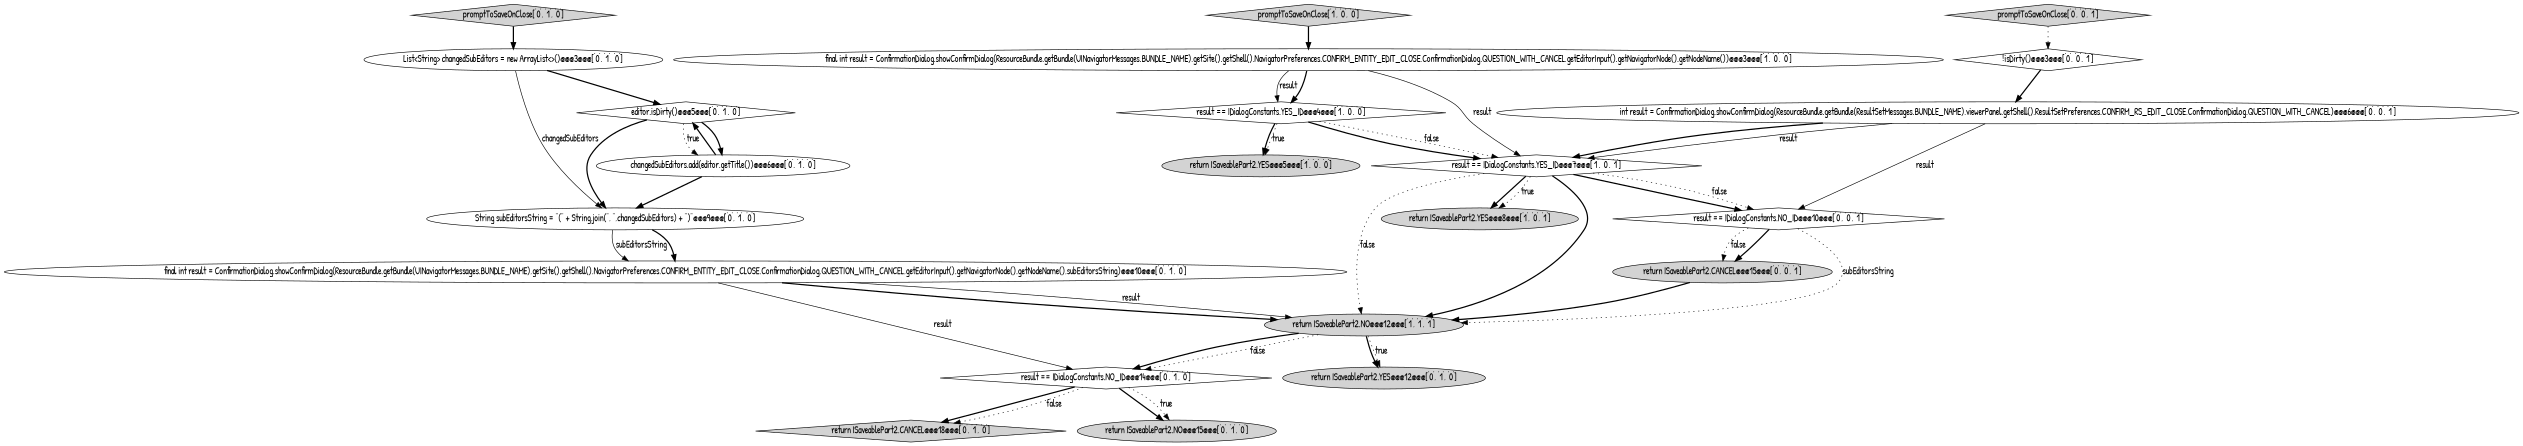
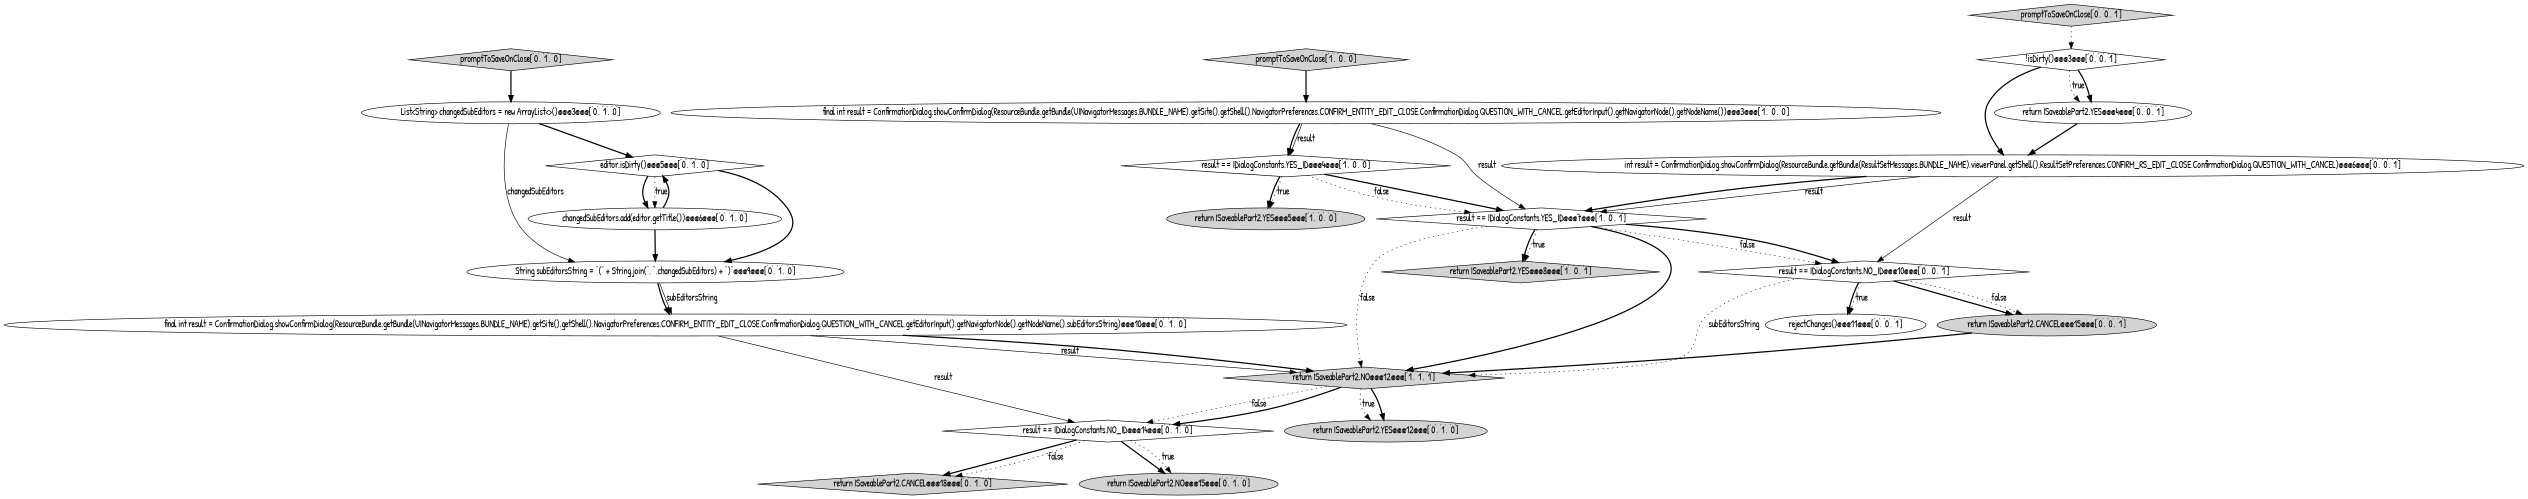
  digraph {
    fontname="Patrick Hand"
    node [fillcolor=white fontname="Patrick Hand" shape=ellipse style=filled]
    edge [fontname="Patrick Hand" style=bold]
    n1 [label="editor.isDirty()@@@5@@@['0', '1', '0']" shape=diamond]
    n2 [label="changedSubEditors.add(editor.getTitle())@@@6@@@['0', '1', '0']"]
    n3 [label="String subEditorsString = \"(\" + String.join(\", \",changedSubEditors) + \")\"@@@9@@@['0', '1', '0']"]
    n4 [label="final int result = ConfirmationDialog.showConfirmDialog(ResourceBundle.getBundle(UINavigatorMessages.BUNDLE_NAME),getSite().getShell(),NavigatorPreferences.CONFIRM_ENTITY_EDIT_CLOSE,ConfirmationDialog.QUESTION_WITH_CANCEL,getEditorInput().getNavigatorNode().getNodeName(),subEditorsString)@@@10@@@['0', '1', '0']"]
-   n5 [fillcolor=lightgray label="return ISaveablePart2.NO@@@12@@@['1', '1', '1']"]
+   n5 [fillcolor=lightgray label="return ISaveablePart2.NO@@@12@@@['1', '1', '1']" shape=diamond]
    n6 [fillcolor=lightgray label="return ISaveablePart2.YES@@@12@@@['0', '1', '0']"]
    n7 [label="result == IDialogConstants.NO_ID@@@14@@@['0', '1', '0']" shape=diamond]
    n8 [fillcolor=lightgray label="return ISaveablePart2.CANCEL@@@18@@@['0', '1', '0']" shape=diamond]
    n9 [fillcolor=lightgray label="return ISaveablePart2.NO@@@15@@@['0', '1', '0']"]
    n10 [fillcolor=lightgray label="promptToSaveOnClose['1', '0', '0']" shape=diamond]
    n11 [label="final int result = ConfirmationDialog.showConfirmDialog(ResourceBundle.getBundle(UINavigatorMessages.BUNDLE_NAME),getSite().getShell(),NavigatorPreferences.CONFIRM_ENTITY_EDIT_CLOSE,ConfirmationDialog.QUESTION_WITH_CANCEL,getEditorInput().getNavigatorNode().getNodeName())@@@3@@@['1', '0', '0']"]
    n12 [label="result == IDialogConstants.YES_ID@@@4@@@['1', '0', '0']" shape=diamond]
    n13 [label="result == IDialogConstants.YES_ID@@@7@@@['1', '0', '1']" shape=diamond]
    n14 [fillcolor=lightgray label="return ISaveablePart2.YES@@@5@@@['1', '0', '0']"]
    n15 [label="result == IDialogConstants.NO_ID@@@10@@@['0', '0', '1']" shape=diamond]
+   n16 [label="rejectChanges()@@@11@@@['0', '0', '1']"]
    n17 [fillcolor=lightgray label="return ISaveablePart2.CANCEL@@@15@@@['0', '0', '1']"]
-   n18 [fillcolor=lightgray label="return ISaveablePart2.YES@@@8@@@['1', '0', '1']"]
+   n18 [fillcolor=lightgray label="return ISaveablePart2.YES@@@8@@@['1', '0', '1']" shape=diamond]
    n19 [label="List<String> changedSubEditors = new ArrayList<>()@@@3@@@['0', '1', '0']"]
    n20 [label="int result = ConfirmationDialog.showConfirmDialog(ResourceBundle.getBundle(ResultSetMessages.BUNDLE_NAME),viewerPanel.getShell(),ResultSetPreferences.CONFIRM_RS_EDIT_CLOSE,ConfirmationDialog.QUESTION_WITH_CANCEL)@@@6@@@['0', '0', '1']"]
+   n21 [label="return ISaveablePart2.YES@@@4@@@['0', '0', '1']"]
    n22 [label="!isDirty()@@@3@@@['0', '0', '1']" shape=diamond]
    n23 [fillcolor=lightgray label="promptToSaveOnClose['0', '1', '0']" shape=diamond]
    n24 [fillcolor=lightgray label="promptToSaveOnClose['0', '0', '1']" shape=diamond]
    n1 -> n2
    n1 -> n2 [label=true style=dotted]
    n1 -> n3
    n2 -> n1
    n2 -> n3
    n3 -> n4 [label=subEditorsString style=solid]
    n3 -> n4
    n4 -> n5 [label=result style=solid]
    n4 -> n5
    n4 -> n7 [label=result style=solid]
    n5 -> n6
    n5 -> n6 [label=true style=dotted]
    n5 -> n7 [label=false style=dotted]
    n5 -> n7
    n7 -> n8
    n7 -> n8 [label=false style=dotted]
    n7 -> n9
    n7 -> n9 [label=true style=dotted]
    n10 -> n11
    n11 -> n12
    n11 -> n12 [label=result style=solid]
    n11 -> n13 [label=result style=solid]
    n12 -> n13 [label=false style=dotted]
    n12 -> n13
    n12 -> n14
    n12 -> n14 [label=true style=dotted]
    n13 -> n5 [label=false style=dotted]
    n13 -> n5
    n13 -> n15 [label=false style=dotted]
    n13 -> n15
    n13 -> n18
    n13 -> n18 [label=true style=dotted]
    n15 -> n5 [label=subEditorsString style=dotted]
+   n15 -> n16 [label=true style=dotted]
+   n15 -> n16
    n15 -> n17
    n15 -> n17 [label=false style=dotted]
    n17 -> n5
    n19 -> n1
    n19 -> n3 [label=changedSubEditors style=solid]
    n20 -> n13 [label=result style=solid]
    n20 -> n13
    n20 -> n15 [label=result style=solid]
+   n21 -> n20
    n22 -> n20
+   n22 -> n21 [label=true style=dotted]
+   n22 -> n21
    n23 -> n19
    n24 -> n22 [style=dotted]
  }
